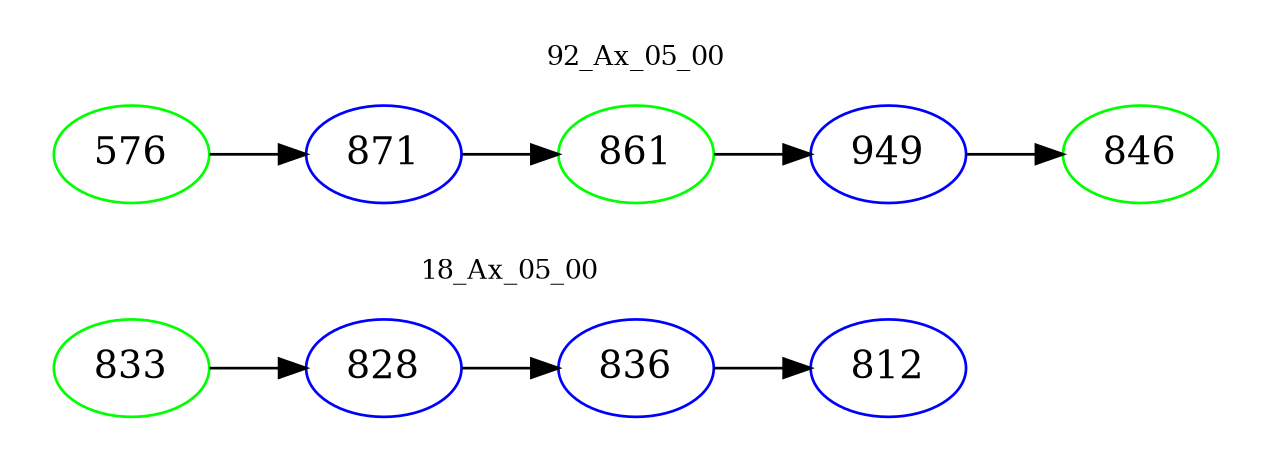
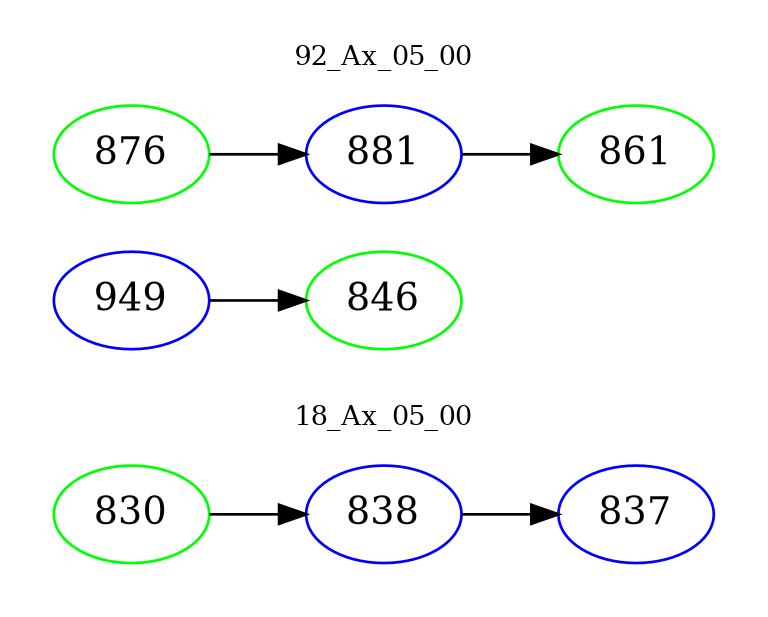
  digraph {
    rankdir=LR
    node [color=blue]
    edge [color=black]
-   n1 [color=green label=833]
-   n2 [label=828]
-   n3 [label=836]
-   n4 [label=812]
-   n5 [color=green label=576]
-   n6 [label=871]
+   n1 [color=green label=830]
+   n2 [label=838]
+   n3 [label=837]
+   n5 [color=green label=876]
+   n6 [label=881]
    n7 [color=green label=861]
    n8 [label=949]
    n9 [color=green label=846]
    subgraph cluster_1 {
      color=white
      fontsize=10
      label="18_Ax_05_00"
      n1
      n2
      n3
-     n4
    }
    subgraph cluster_2 {
      color=white
      fontsize=10
      label="92_Ax_05_00"
      n5
      n6
      n7
      n8
      n9
    }
    n1 -> n2
    n2 -> n3
-   n3 -> n4
    n5 -> n6
    n6 -> n7
-   n7 -> n8
    n8 -> n9
  }
